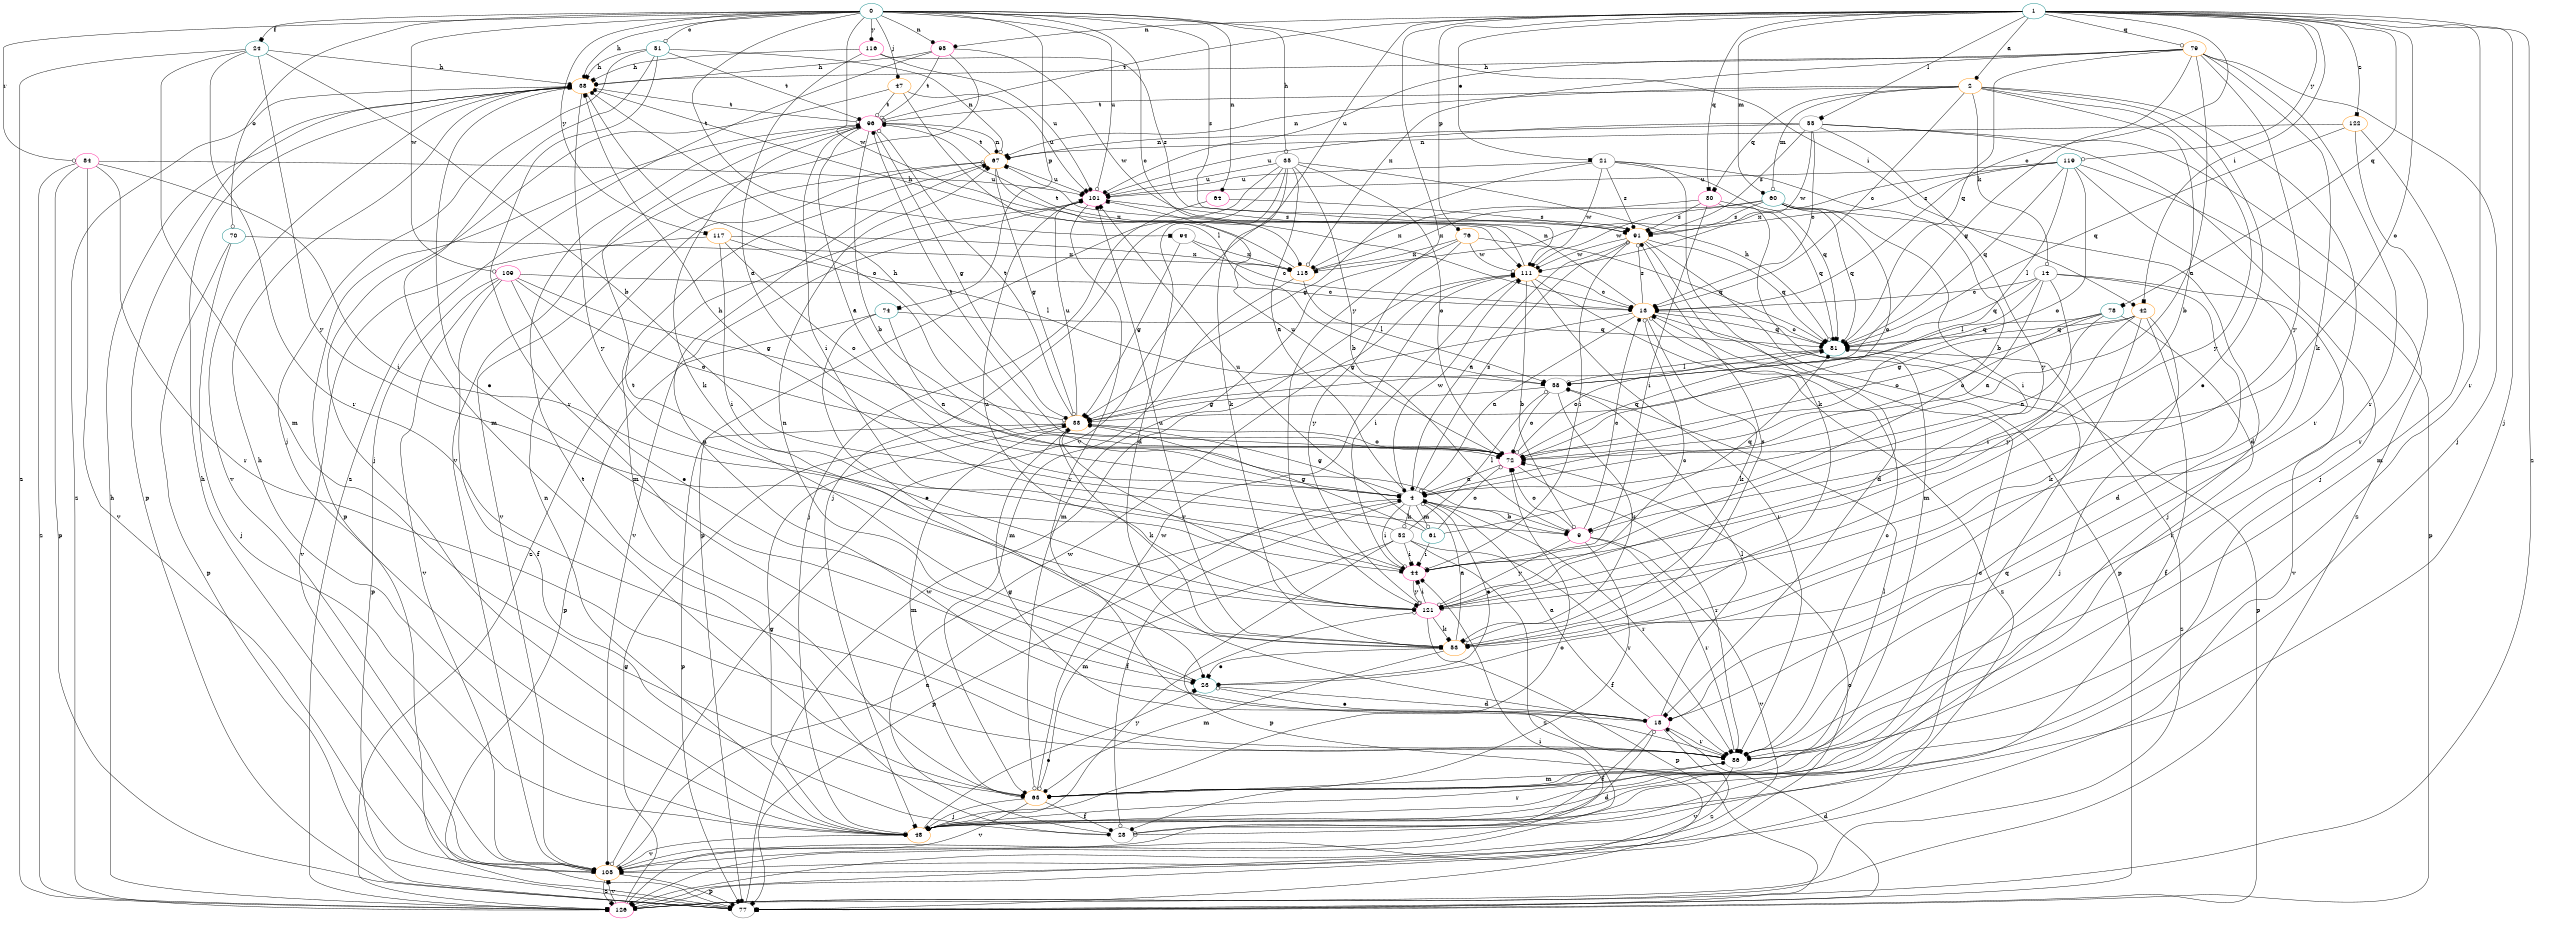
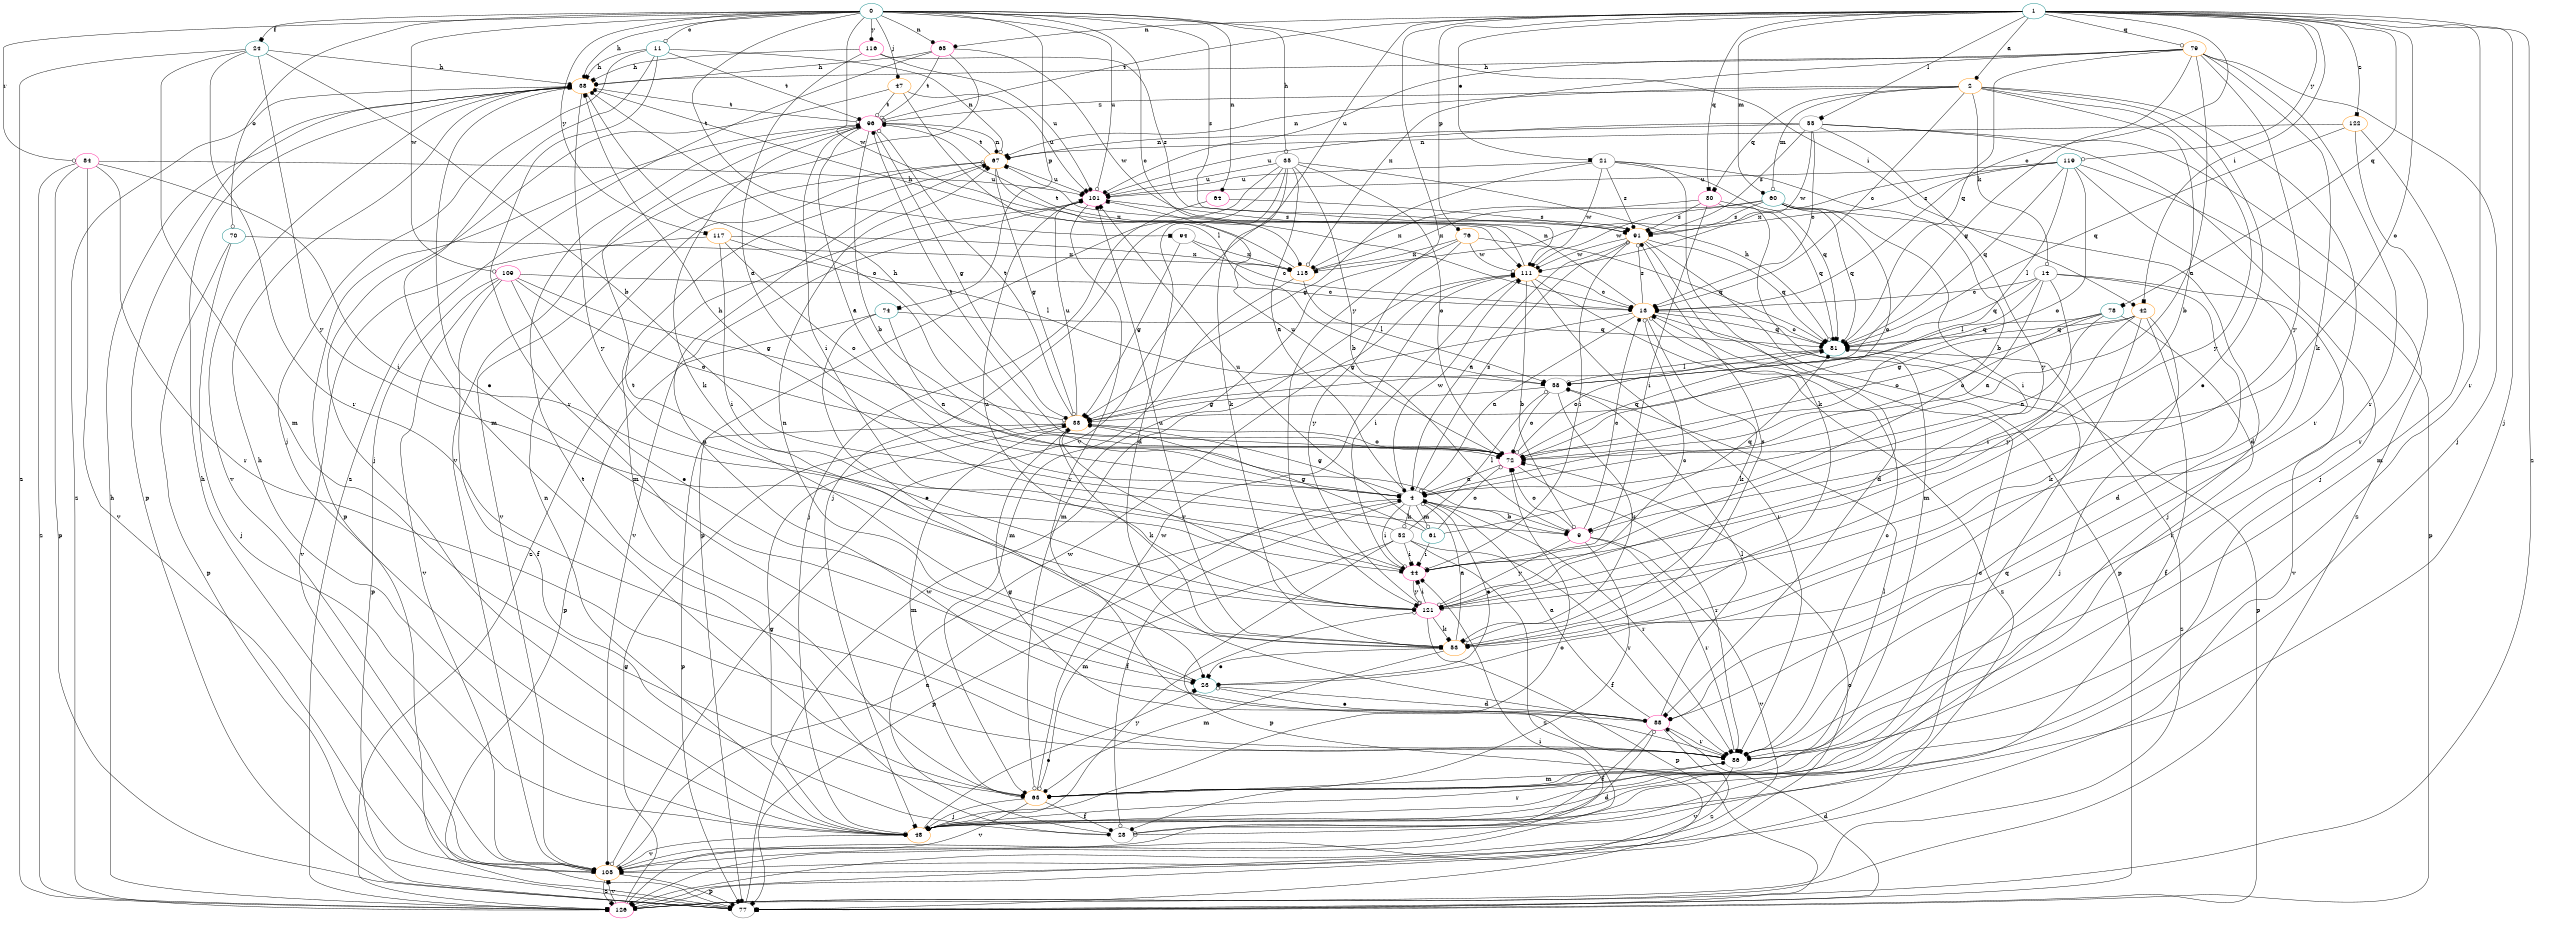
  strict digraph {
    node [color=darkorange]
    edge [arrowhead=dot]
    0 [color=teal]
-   11 [color=teal label=51]
+   11 [color=teal]
    13
    24 [color=teal]
    35 [color=gray40]
    38
    42
    47
    64 [color=deeppink]
-   65 [color=deeppink label=95]
+   65 [color=deeppink]
    70 [color=teal]
    74 [color=teal]
    84 [color=deeppink]
    91
    94 [color=gray40]
    101 [color=deeppink]
    109 [color=deeppink]
    111
    116 [color=deeppink]
    117
    48
    86 [color=gray40]
    96 [color=deeppink]
    67
    63
    4 [color=gray40]
    33
    77 [color=gray40]
    53
    81 [color=teal]
    121 [color=deeppink]
    126 [color=deeppink]
    9 [color=deeppink]
    72 [color=deeppink]
-   18 [color=deeppink]
+   18 [color=deeppink label=88]
    105
    23 [color=teal]
    28 [color=gray40]
    44 [color=deeppink]
    58 [color=gray40]
    115
    1 [color=teal]
    2
    21 [color=gray40]
    55 [color=gray40]
    60 [color=teal]
    76
    78 [color=teal]
    79
    80 [color=deeppink]
    119 [color=teal]
    122
    14 [color=gray40]
    52 [color=gray40]
    61 [color=teal]
    0 -> 11 [arrowhead=odot label=c]
    0 -> 13 [label=c]
    0 -> 24 [arrowhead=box label=f]
    0 -> 35 [arrowhead=odot label=h]
    0 -> 38 [label=h]
    0 -> 42 [label=i]
    0 -> 47 [label=j]
    0 -> 64 [label=n]
    0 -> 65 [label=n]
    0 -> 70 [arrowhead=odot label=o]
    0 -> 74 [arrowhead=box label=p]
    0 -> 84 [arrowhead=odot label=r]
    0 -> 91 [arrowhead=box label=s]
    0 -> 94 [arrowhead=box label=t]
    0 -> 101 [arrowhead=odot label=u]
    0 -> 109 [arrowhead=odot label=w]
    0 -> 111 [arrowhead=box label=w]
    0 -> 116 [label=y]
    0 -> 117 [arrowhead=box label=y]
    11 -> 38 [arrowhead=box label=h]
    11 -> 48 [arrowhead=odot label=j]
    11 -> 86 [arrowhead=box label=r]
    11 -> 96 [label=t]
    11 -> 67 [arrowhead=odot label=n]
    11 -> 63 [label=m]
    13 -> 91 [arrowhead=odot label=s]
    13 -> 67 [arrowhead=box label=n]
    13 -> 4 [arrowhead=odot label=a]
    13 -> 33 [label=g]
    13 -> 77 [arrowhead=box label=p]
    13 -> 53 [arrowhead=odot label=k]
    13 -> 81 [label=q]
    24 -> 38 [label=h]
    24 -> 86 [label=r]
    24 -> 63 [arrowhead=odot label=m]
    24 -> 121 [label=y]
    24 -> 126 [label=z]
    24 -> 9 [arrowhead=odot label=b]
    35 -> 101 [arrowhead=box label=u]
    35 -> 48 [arrowhead=box label=j]
    35 -> 4 [label=a]
    35 -> 77 [label=p]
    35 -> 53 [arrowhead=box label=k]
    35 -> 81 [arrowhead=odot label=h]
    35 -> 9 [arrowhead=odot label=b]
    35 -> 72 [label=o]
    35 -> 18 [arrowhead=odot label=d]
    38 -> 96 [arrowhead=odot label=t]
    38 -> 77 [label=p]
    38 -> 121 [arrowhead=odot label=y]
    38 -> 126 [label=z]
    38 -> 72 [arrowhead=odot label=o]
    38 -> 105 [label=v]
    38 -> 23 [label=e]
    42 -> 48 [label=j]
    42 -> 53 [arrowhead=odot label=k]
    42 -> 81 [arrowhead=box label=q]
    42 -> 72 [arrowhead=odot label=o]
    42 -> 28 [arrowhead=odot label=f]
    42 -> 44 [arrowhead=odot label=i]
    47 -> 101 [arrowhead=box label=u]
    47 -> 48 [label=j]
    47 -> 96 [arrowhead=odot label=t]
    47 -> 58 [arrowhead=box label=l]
    64 -> 91 [arrowhead=box label=s]
    64 -> 48 [arrowhead=odot label=j]
    65 -> 38 [label=h]
    65 -> 111 [label=w]
    65 -> 96 [arrowhead=odot label=t]
    65 -> 126 [arrowhead=box label=z]
    65 -> 105 [label=v]
    70 -> 48 [label=j]
    70 -> 77 [arrowhead=odot label=p]
    70 -> 115 [arrowhead=odot label=x]
    74 -> 4 [arrowhead=box label=a]
    74 -> 77 [arrowhead=odot label=p]
    74 -> 81 [label=q]
    74 -> 23 [label=e]
    84 -> 101 [label=u]
    84 -> 86 [arrowhead=odot label=r]
    84 -> 77 [label=p]
    84 -> 126 [arrowhead=box label=z]
    84 -> 105 [arrowhead=box label=v]
    84 -> 44 [arrowhead=box label=i]
    91 -> 111 [label=w]
    91 -> 4 [label=a]
    91 -> 77 [arrowhead=box label=p]
    91 -> 81 [arrowhead=box label=q]
    91 -> 18 [arrowhead=box label=d]
    91 -> 44 [arrowhead=odot label=i]
    94 -> 13 [label=c]
    94 -> 33 [arrowhead=box label=g]
    94 -> 115 [label=x]
    101 -> 91 [arrowhead=odot label=s]
    101 -> 86 [label=r]
    101 -> 126 [arrowhead=box label=z]
    101 -> 105 [label=v]
    109 -> 13 [label=c]
    109 -> 33 [arrowhead=odot label=g]
    109 -> 77 [arrowhead=box label=p]
    109 -> 72 [label=o]
    109 -> 105 [label=v]
    109 -> 23 [arrowhead=box label=e]
    109 -> 28 [label=f]
    111 -> 13 [label=c]
    111 -> 86 [arrowhead=box label=r]
    111 -> 96 [label=t]
    111 -> 126 [label=z]
    111 -> 9 [arrowhead=odot label=b]
    111 -> 44 [label=i]
    116 -> 38 [arrowhead=box label=h]
    116 -> 91 [arrowhead=odot label=s]
    116 -> 101 [label=u]
    116 -> 4 [arrowhead=odot label=a]
    117 -> 72 [arrowhead=odot label=o]
    117 -> 105 [arrowhead=odot label=v]
    117 -> 44 [arrowhead=odot label=i]
    117 -> 58 [arrowhead=box label=l]
    117 -> 115 [arrowhead=box label=x]
    48 -> 38 [arrowhead=box label=h]
    48 -> 86 [label=r]
    48 -> 67 [arrowhead=odot label=n]
    48 -> 33 [arrowhead=box label=g]
    48 -> 121 [arrowhead=odot label=y]
    48 -> 72 [arrowhead=box label=o]
    48 -> 105 [arrowhead=odot label=v]
    48 -> 23 [arrowhead=box label=e]
    86 -> 13 [arrowhead=odot label=c]
    86 -> 63 [label=m]
    86 -> 33 [arrowhead=box label=g]
    86 -> 105 [label=v]
    96 -> 67 [label=n]
    96 -> 4 [arrowhead=odot label=a]
    96 -> 33 [label=g]
    96 -> 77 [arrowhead=box label=p]
    96 -> 53 [label=k]
    96 -> 9 [label=b]
    96 -> 44 [arrowhead=odot label=i]
    67 -> 101 [label=u]
    67 -> 96 [label=t]
    67 -> 63 [arrowhead=odot label=m]
    67 -> 33 [arrowhead=odot label=g]
    67 -> 105 [arrowhead=box label=v]
    67 -> 115 [label=x]
    63 -> 111 [arrowhead=box label=w]
    63 -> 48 [arrowhead=box label=j]
    63 -> 81 [label=q]
    63 -> 105 [label=v]
    63 -> 28 [label=f]
    63 -> 58 [label=l]
    4 -> 91 [arrowhead=odot label=s]
    4 -> 111 [arrowhead=box label=w]
    4 -> 86 [arrowhead=box label=r]
    4 -> 33 [label=g]
    4 -> 77 [arrowhead=box label=p]
    4 -> 9 [label=b]
    4 -> 23 [label=e]
    4 -> 28 [arrowhead=odot label=f]
    4 -> 44 [arrowhead=odot label=i]
    4 -> 52 [arrowhead=odot label=k]
    4 -> 61 [arrowhead=odot label=m]
    33 -> 101 [arrowhead=box label=u]
    33 -> 96 [arrowhead=odot label=t]
    33 -> 63 [label=m]
    33 -> 77 [arrowhead=box label=p]
    33 -> 53 [arrowhead=odot label=k]
    33 -> 121 [arrowhead=odot label=y]
    33 -> 72 [arrowhead=box label=o]
    77 -> 111 [arrowhead=box label=w]
    77 -> 18 [label=d]
    53 -> 91 [label=s]
    53 -> 101 [label=u]
    53 -> 96 [arrowhead=box label=t]
    53 -> 63 [label=m]
    53 -> 4 [arrowhead=odot label=a]
    53 -> 23 [arrowhead=box label=e]
    81 -> 13 [label=c]
    81 -> 126 [arrowhead=box label=z]
    81 -> 72 [arrowhead=odot label=o]
    81 -> 58 [arrowhead=odot label=l]
    121 -> 13 [arrowhead=odot label=c]
    121 -> 101 [label=u]
    121 -> 77 [arrowhead=box label=p]
    121 -> 53 [arrowhead=box label=k]
    121 -> 44 [arrowhead=box label=i]
    126 -> 38 [arrowhead=box label=h]
    126 -> 33 [arrowhead=odot label=g]
    126 -> 72 [arrowhead=box label=o]
    126 -> 105 [arrowhead=box label=v]
    126 -> 44 [label=i]
    9 -> 13 [label=c]
    9 -> 86 [arrowhead=odot label=r]
    9 -> 121 [arrowhead=odot label=y]
    9 -> 72 [label=o]
    9 -> 105 [arrowhead=box label=v]
    9 -> 28 [label=f]
    72 -> 38 [label=h]
    72 -> 101 [arrowhead=box label=u]
    72 -> 86 [arrowhead=box label=r]
    72 -> 96 [label=t]
    72 -> 4 [label=a]
    72 -> 81 [arrowhead=box label=q]
    18 -> 86 [arrowhead=odot label=r]
    18 -> 67 [arrowhead=box label=n]
    18 -> 4 [arrowhead=box label=a]
    18 -> 126 [label=z]
    18 -> 23 [arrowhead=odot label=e]
    18 -> 28 [arrowhead=odot label=f]
    18 -> 58 [arrowhead=odot label=l]
    105 -> 38 [arrowhead=box label=h]
    105 -> 4 [label=a]
    105 -> 77 [label=p]
    105 -> 126 [arrowhead=box label=z]
    105 -> 18 [arrowhead=odot label=d]
    23 -> 67 [arrowhead=box label=n]
    23 -> 18 [label=d]
    28 -> 13 [arrowhead=box label=c]
    28 -> 111 [label=w]
    28 -> 96 [arrowhead=box label=t]
    44 -> 121 [arrowhead=odot label=y]
    58 -> 33 [arrowhead=box label=g]
    58 -> 53 [arrowhead=box label=k]
    58 -> 72 [label=o]
    115 -> 38 [label=h]
    115 -> 63 [label=m]
    115 -> 58 [label=l]
    1 -> 13 [label=c]
    1 -> 42 [arrowhead=box label=i]
    1 -> 65 [label=n]
    1 -> 48 [label=j]
    1 -> 86 [label=r]
    1 -> 96 [arrowhead=odot label=t]
    1 -> 121 [arrowhead=box label=y]
    1 -> 126 [arrowhead=odot label=z]
    1 -> 72 [arrowhead=box label=o]
    1 -> 105 [arrowhead=odot label=v]
    1 -> 2 [label=a]
    1 -> 21 [arrowhead=box label=e]
    1 -> 55 [arrowhead=box label=l]
    1 -> 60 [label=m]
    1 -> 76 [label=p]
    1 -> 78 [arrowhead=box label=q]
    1 -> 79 [arrowhead=odot label=q]
    1 -> 80 [arrowhead=box label=q]
    1 -> 119 [arrowhead=odot label=y]
    1 -> 122 [arrowhead=box label=z]
    2 -> 13 [label=c]
    2 -> 86 [arrowhead=box label=r]
-   2 -> 96 [arrowhead=odot label=t]
+   2 -> 96 [arrowhead=odot label=z]
    2 -> 67 [arrowhead=box label=n]
    2 -> 121 [arrowhead=odot label=y]
    2 -> 9 [arrowhead=odot label=b]
    2 -> 23 [arrowhead=odot label=e]
    2 -> 60 [arrowhead=odot label=m]
    2 -> 80 [arrowhead=box label=q]
    2 -> 14 [arrowhead=odot label=k]
    21 -> 91 [label=s]
    21 -> 101 [arrowhead=odot label=u]
    21 -> 111 [label=w]
    21 -> 33 [label=g]
    21 -> 53 [arrowhead=box label=k]
    21 -> 81 [arrowhead=box label=q]
    21 -> 9 [arrowhead=box label=b]
    55 -> 13 [label=c]
    55 -> 91 [label=s]
    55 -> 101 [arrowhead=odot label=u]
    55 -> 111 [label=w]
    55 -> 48 [label=j]
    55 -> 67 [arrowhead=odot label=n]
    55 -> 121 [arrowhead=box label=y]
    55 -> 126 [label=z]
    60 -> 91 [arrowhead=box label=s]
    60 -> 111 [arrowhead=odot label=w]
    60 -> 48 [label=j]
    60 -> 81 [label=q]
    60 -> 72 [arrowhead=odot label=o]
    60 -> 44 [label=i]
    60 -> 115 [arrowhead=odot label=x]
    76 -> 111 [arrowhead=odot label=w]
    76 -> 63 [arrowhead=odot label=m]
    76 -> 81 [label=q]
    76 -> 121 [arrowhead=odot label=y]
    76 -> 115 [arrowhead=odot label=x]
    78 -> 86 [arrowhead=odot label=r]
    78 -> 4 [label=a]
    78 -> 33 [arrowhead=odot label=g]
    78 -> 81 [arrowhead=box label=q]
    78 -> 72 [label=o]
    79 -> 38 [label=h]
    79 -> 101 [label=u]
    79 -> 48 [arrowhead=odot label=j]
    79 -> 86 [label=r]
    79 -> 4 [label=a]
    79 -> 33 [arrowhead=box label=g]
    79 -> 53 [label=k]
    79 -> 81 [arrowhead=odot label=q]
    79 -> 121 [arrowhead=odot label=y]
    79 -> 115 [arrowhead=odot label=x]
    80 -> 91 [arrowhead=box label=s]
    80 -> 63 [label=m]
    80 -> 81 [label=q]
    80 -> 44 [arrowhead=odot label=i]
    80 -> 115 [label=x]
    119 -> 91 [arrowhead=box label=s]
    119 -> 101 [label=u]
    119 -> 77 [arrowhead=odot label=p]
    119 -> 81 [arrowhead=box label=q]
    119 -> 72 [label=o]
    119 -> 18 [label=d]
    119 -> 58 [label=l]
    119 -> 115 [arrowhead=box label=x]
    122 -> 86 [label=r]
    122 -> 67 [label=n]
    122 -> 63 [label=m]
    122 -> 81 [label=q]
    14 -> 13 [label=c]
    14 -> 4 [label=a]
    14 -> 81 [label=q]
    14 -> 121 [arrowhead=box label=y]
    14 -> 18 [label=d]
    14 -> 105 [label=v]
    14 -> 58 [label=l]
    52 -> 38 [arrowhead=box label=h]
    52 -> 86 [label=r]
    52 -> 63 [arrowhead=odot label=m]
    52 -> 77 [label=p]
    52 -> 126 [arrowhead=box label=z]
    52 -> 44 [arrowhead=box label=i]
    52 -> 58 [arrowhead=odot label=l]
    61 -> 101 [arrowhead=box label=u]
    61 -> 33 [label=g]
    61 -> 81 [label=q]
    61 -> 72 [arrowhead=odot label=o]
    61 -> 44 [arrowhead=box label=i]
  }
